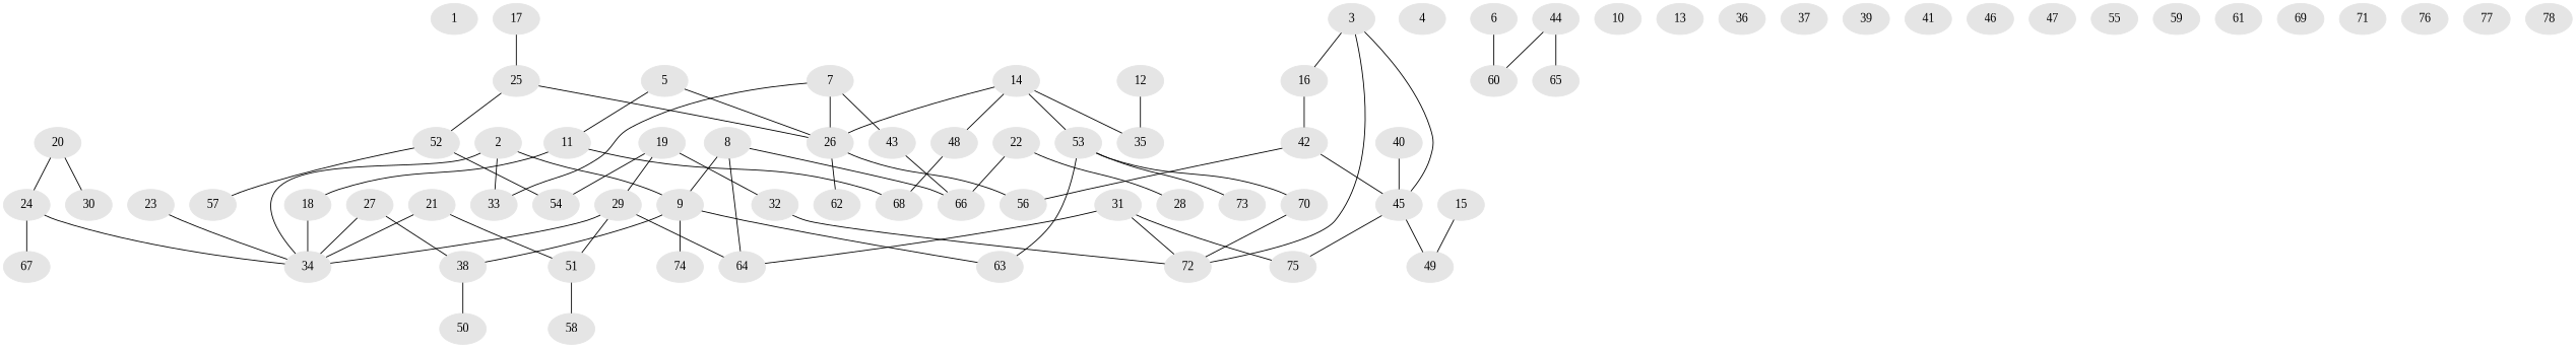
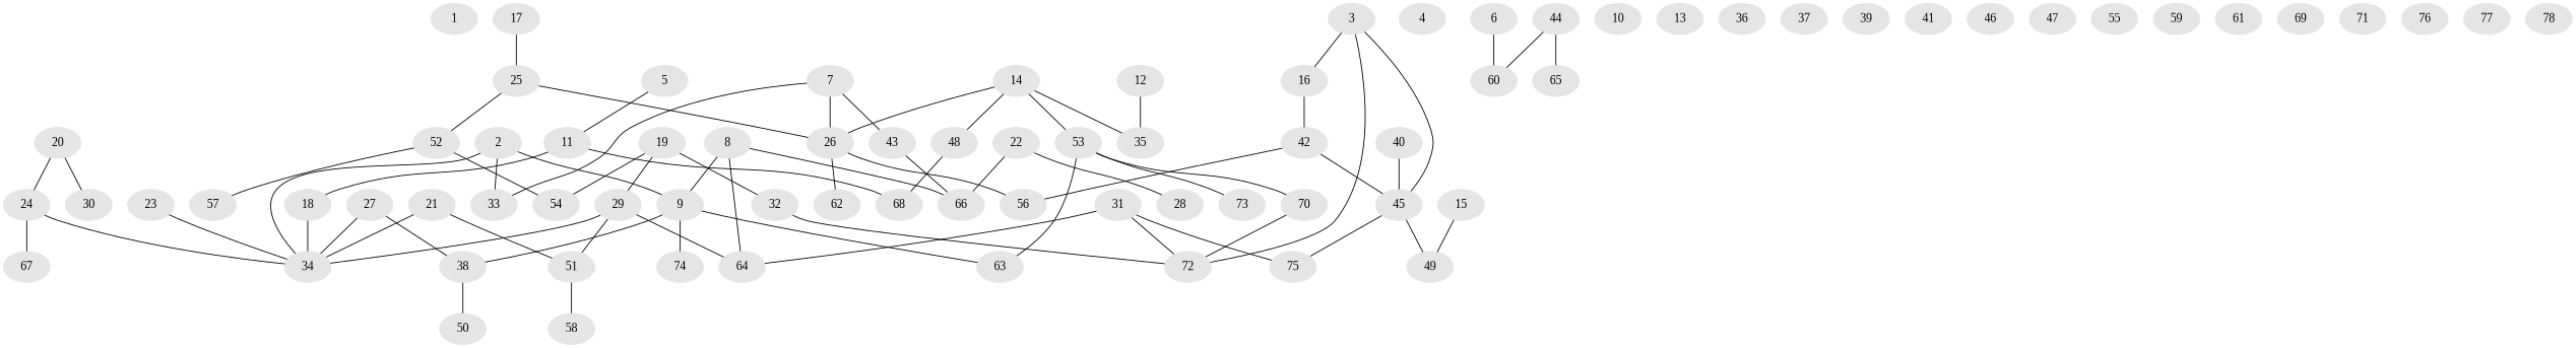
  graph {
    fontname="Liberation Serif"
    node [color=gray90 fontname="Liberation Serif" style=filled]
    edge [fontname="Liberation Serif"]
    1
    2
    9
    33
    34
    38
    63
    74
    3
    16
    45
    72
    42
    49
    75
    4
    5
    11
    26
    18
    68
    56
    62
    6
    60
    7
    43
    66
    8
    64
    50
    10
    12
    35
    13
    14
    48
    53
    70
    73
    15
    17
    25
    52
    19
    29
    32
    54
    51
    20
    24
    30
    67
    21
    58
    22
    28
    23
    57
    27
    31
    36
    37
    39
    40
    41
    44
    65
    46
    47
    55
    59
    61
    69
    71
    76
    77
    78
    2 -- 9
    2 -- 33
    2 -- 34
    9 -- 38
    9 -- 63
    9 -- 74
    38 -- 50
    3 -- 16
    3 -- 45
    3 -- 72
    16 -- 42
    45 -- 49
    45 -- 75
    42 -- 45
    42 -- 56
    5 -- 11
-   5 -- 26
    11 -- 18
    11 -- 68
    26 -- 56
    26 -- 62
    18 -- 34
    6 -- 60
    7 -- 33
    7 -- 26
    7 -- 43
    43 -- 66
    8 -- 9
    8 -- 66
    8 -- 64
    12 -- 35
    14 -- 26
    14 -- 35
    14 -- 48
    14 -- 53
    48 -- 68
    53 -- 63
    53 -- 70
    53 -- 73
    70 -- 72
    15 -- 49
    17 -- 25
    25 -- 26
    25 -- 52
    52 -- 54
    52 -- 57
    19 -- 29
    19 -- 32
    19 -- 54
    29 -- 34
    29 -- 64
    29 -- 51
    32 -- 72
    51 -- 58
    20 -- 24
    20 -- 30
    24 -- 34
    24 -- 67
    21 -- 34
    21 -- 51
    22 -- 66
    22 -- 28
    23 -- 34
    27 -- 34
    27 -- 38
    31 -- 72
    31 -- 75
    31 -- 64
    40 -- 45
    44 -- 60
    44 -- 65
  }
